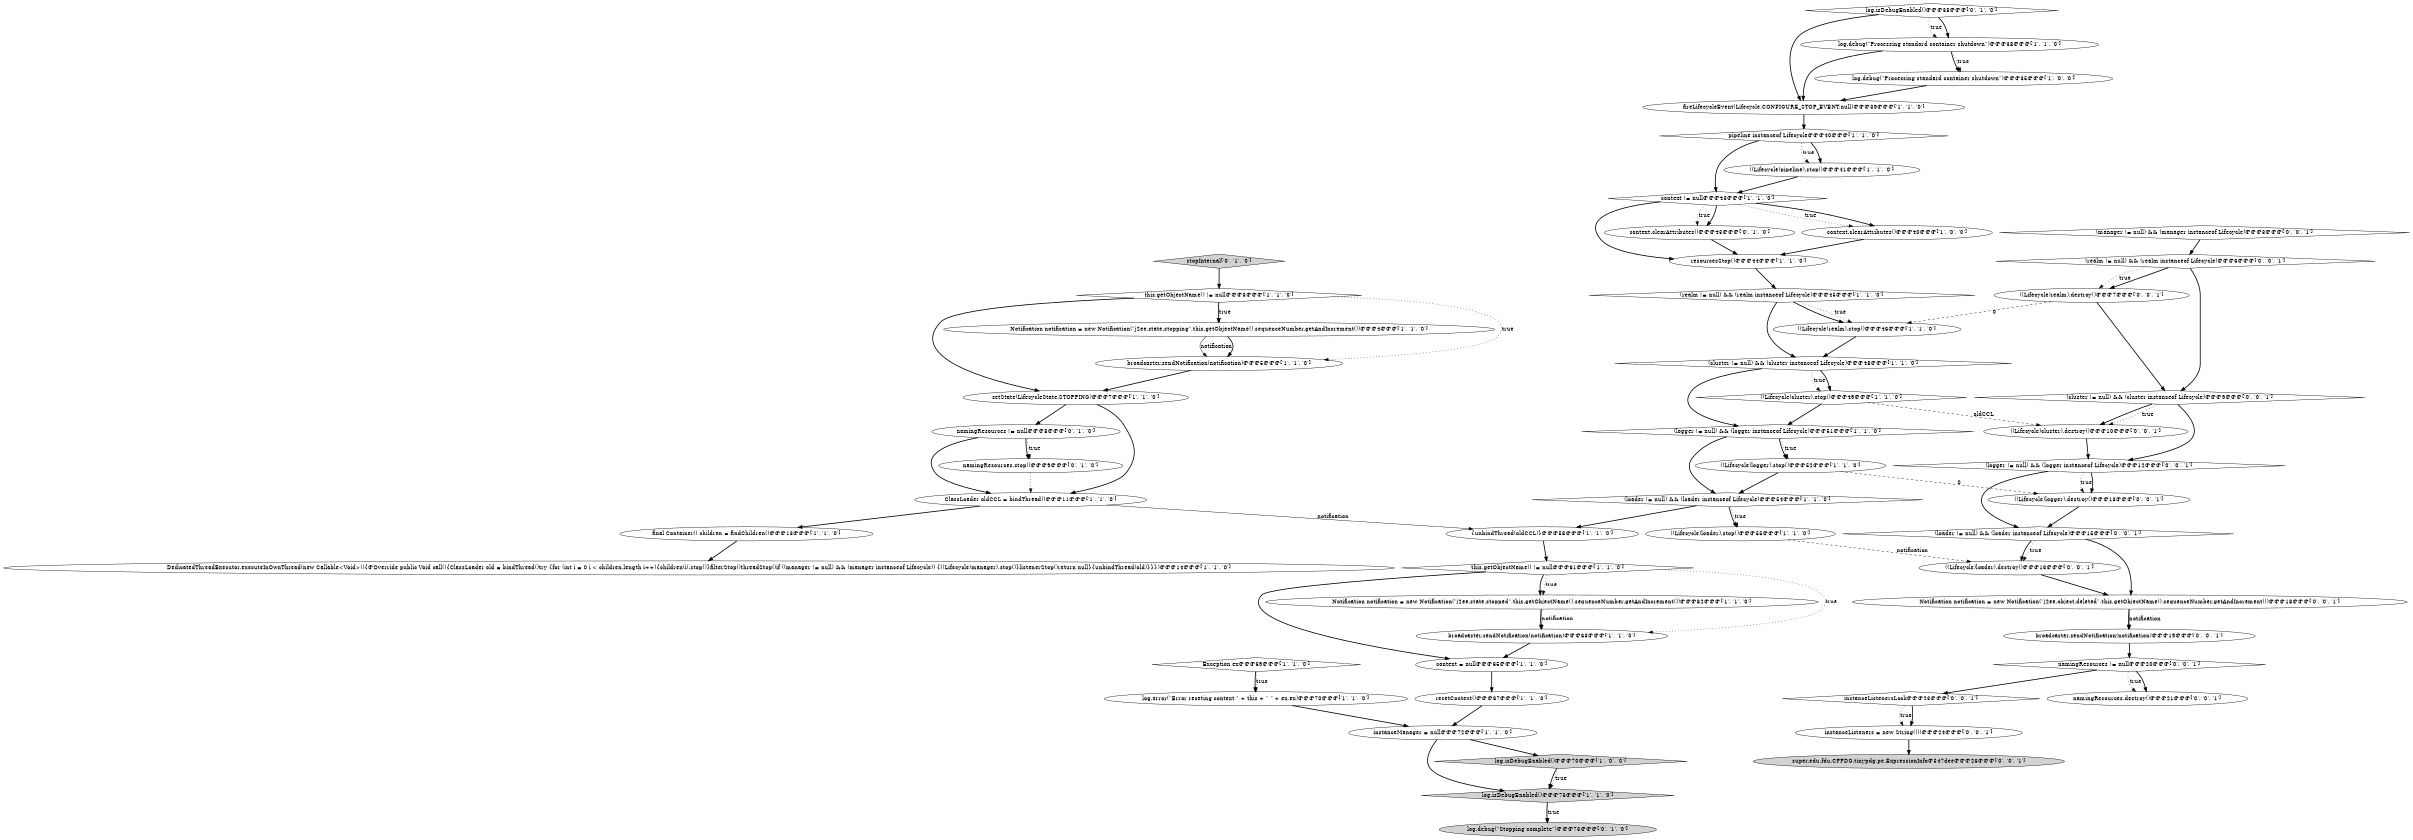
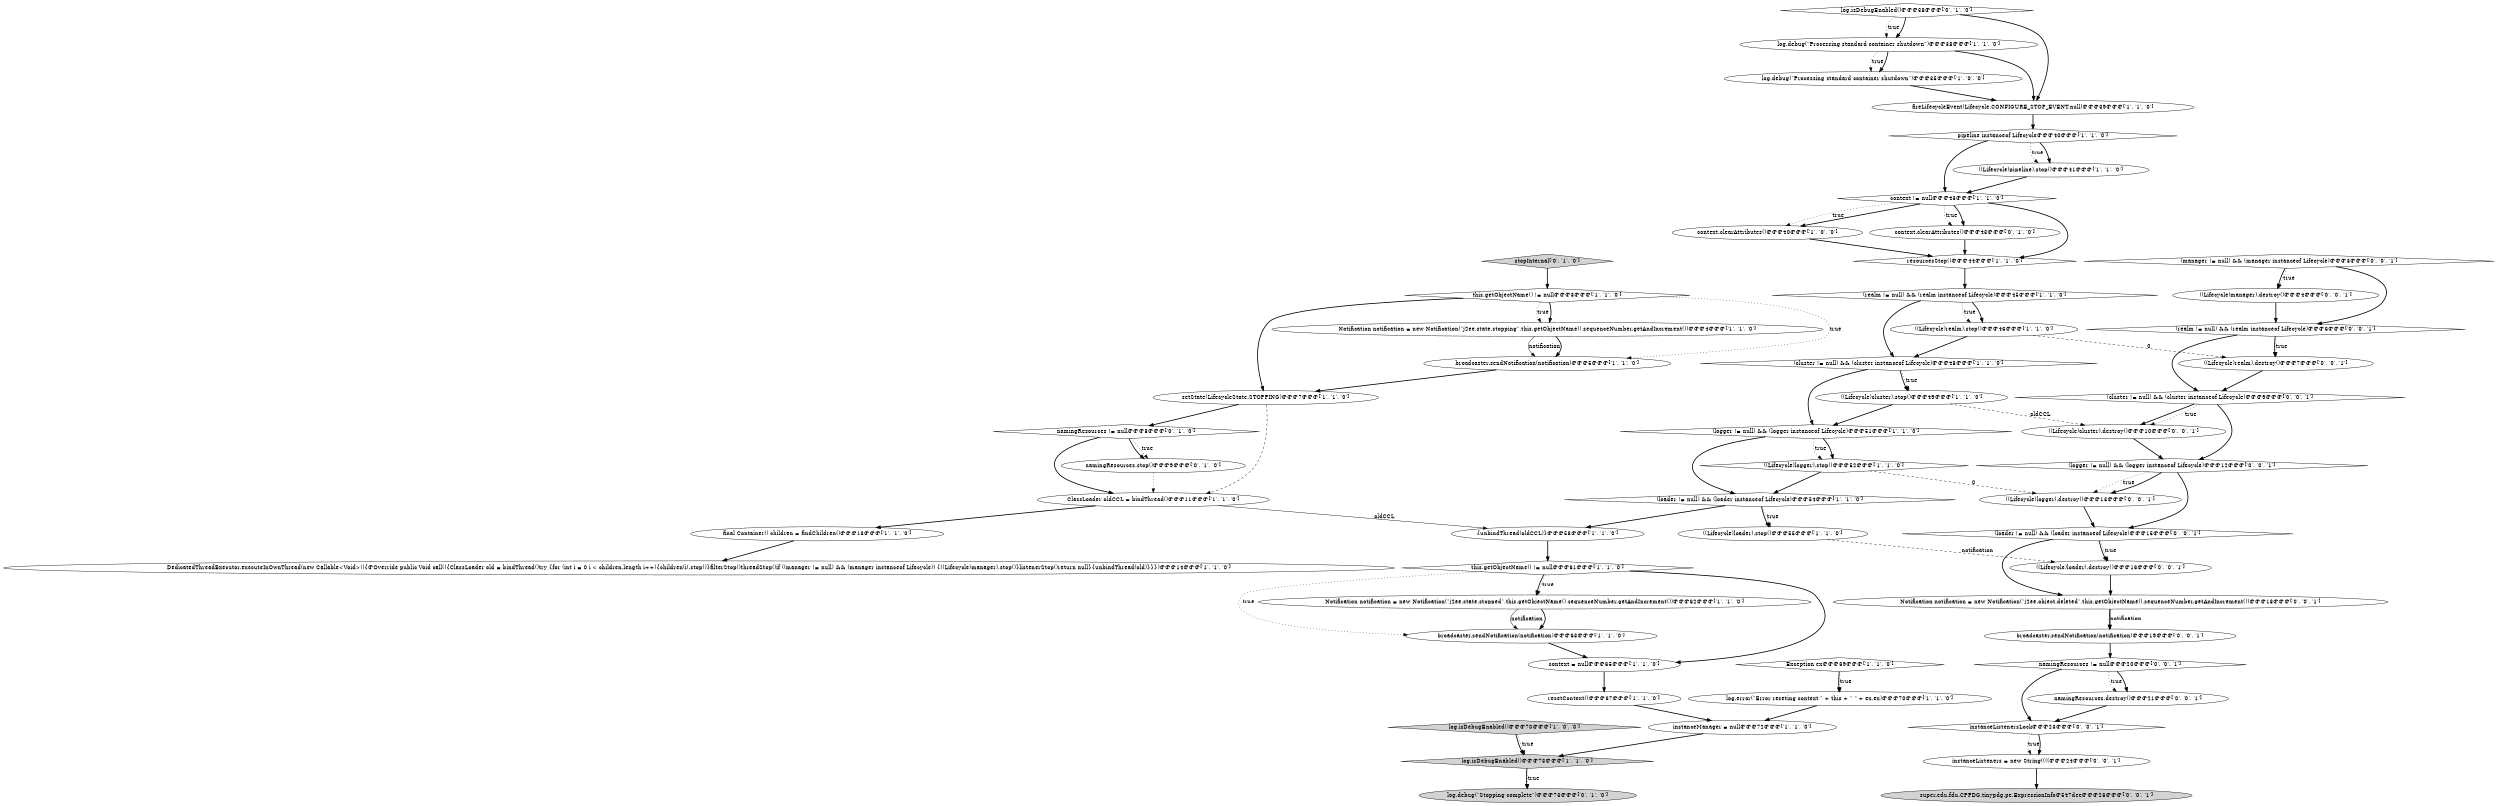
  digraph {
    node [fillcolor=white shape=ellipse style=filled]
    edge [style=bold]
    n1 [label="broadcaster.sendNotification(notification)@@@63@@@['1', '1', '0']"]
    n2 [label="context = null@@@65@@@['1', '1', '0']"]
    n3 [label="resetContext()@@@67@@@['1', '1', '0']"]
    n4 [label="log.error(\"Error reseting context \" + this + \" \" + ex,ex)@@@70@@@['1', '1', '0']"]
    n5 [label="instanceManager = null@@@72@@@['1', '1', '0']"]
    n6 [fillcolor=lightgray label="log.isDebugEnabled()@@@70@@@['1', '0', '0']" shape=diamond]
    n7 [fillcolor=lightgray label="log.isDebugEnabled()@@@73@@@['1', '1', '0']" shape=diamond]
    n8 [label="((Lifecycle)cluster).destroy()@@@10@@@['0', '0', '1']"]
    n9 [label="(logger != null) && (logger instanceof Lifecycle)@@@12@@@['0', '0', '1']" shape=diamond]
    n10 [label="((Lifecycle)logger).destroy()@@@13@@@['0', '0', '1']"]
    n11 [label="(loader != null) && (loader instanceof Lifecycle)@@@15@@@['0', '0', '1']" shape=diamond]
+   n12 [label="((Lifecycle)manager).destroy()@@@4@@@['0', '0', '1']"]
    n13 [label="(realm != null) && (realm instanceof Lifecycle)@@@6@@@['0', '0', '1']" shape=diamond]
    n14 [label="(cluster != null) && (cluster instanceof Lifecycle)@@@9@@@['0', '0', '1']" shape=diamond]
    n15 [label="((Lifecycle)realm).destroy()@@@7@@@['0', '0', '1']"]
    n16 [label="(manager != null) && (manager instanceof Lifecycle)@@@3@@@['0', '0', '1']" shape=diamond]
    n17 [label="final Container(( children = findChildren()@@@13@@@['1', '1', '0']"]
    n18 [label="DedicatedThreadExecutor.executeInOwnThread(new Callable<Void>(){@Override public Void call(){ClassLoader old = bindThread()try {for (int i = 0 i < children.length i++){children(i(.stop()}filterStop()threadStop()if ((manager != null) && (manager instanceof Lifecycle)) {((Lifecycle)manager).stop()}listenerStop()return null}{unbindThread(old)}}})@@@14@@@['1', '1', '0']"]
    n19 [label="instanceListeners = new String((((@@@24@@@['0', '0', '1']"]
    n20 [fillcolor=lightgray label="super.edu.fdu.CPPDG.tinypdg.pe.ExpressionInfo@547dee@@@26@@@['0', '0', '1']"]
    n21 [fillcolor=lightgray label="log.debug(\"Stopping complete\")@@@73@@@['0', '1', '0']"]
-   n22 [label="namingResources != null@@@8@@@['0', '1', '0']"]
+   n22 [label="namingResources != null@@@8@@@['0', '1', '0']" shape=diamond]
    n23 [label="ClassLoader oldCCL = bindThread()@@@11@@@['1', '1', '0']"]
    n24 [label="namingResources.stop()@@@9@@@['0', '1', '0']"]
    n25 [label="{unbindThread(oldCCL)}@@@58@@@['1', '1', '0']"]
    n26 [label="((Lifecycle)realm).stop()@@@46@@@['1', '1', '0']"]
    n27 [label="(cluster != null) && (cluster instanceof Lifecycle)@@@48@@@['1', '1', '0']" shape=diamond]
-   n28 [label="((Lifecycle)cluster).stop()@@@49@@@['1', '1', '0']" shape=diamond]
+   n28 [label="((Lifecycle)cluster).stop()@@@49@@@['1', '1', '0']"]
    n29 [label="(logger != null) && (logger instanceof Lifecycle)@@@51@@@['1', '1', '0']" shape=diamond]
    n30 [label="broadcaster.sendNotification(notification)@@@19@@@['0', '0', '1']"]
    n31 [label="namingResources != null@@@20@@@['0', '0', '1']" shape=diamond]
    n32 [label="instanceListenersLock@@@23@@@['0', '0', '1']" shape=diamond]
    n33 [label="namingResources.destroy()@@@21@@@['0', '0', '1']"]
    n34 [label="Exception ex@@@69@@@['1', '1', '0']" shape=diamond]
    n35 [label="context.clearAttributes()@@@40@@@['1', '0', '0']"]
-   n36 [label="resourcesStop()@@@44@@@['1', '1', '0']"]
+   n36 [label="resourcesStop()@@@44@@@['1', '1', '0']" shape=diamond]
    n37 [label="(realm != null) && (realm instanceof Lifecycle)@@@45@@@['1', '1', '0']" shape=diamond]
    n38 [label="log.debug(\"Processing standard container shutdown\")@@@35@@@['1', '0', '0']"]
    n39 [label="fireLifecycleEvent(Lifecycle.CONFIGURE_STOP_EVENT,null)@@@39@@@['1', '1', '0']"]
    n40 [label="pipeline instanceof Lifecycle@@@40@@@['1', '1', '0']" shape=diamond]
    n41 [label="this.getObjectName() != null@@@61@@@['1', '1', '0']" shape=diamond]
    n42 [label="context.clearAttributes()@@@43@@@['0', '1', '0']"]
    n43 [label="setState(LifecycleState.STOPPING)@@@7@@@['1', '1', '0']"]
    n44 [label="(loader != null) && (loader instanceof Lifecycle)@@@54@@@['1', '1', '0']" shape=diamond]
    n45 [label="((Lifecycle)loader).stop()@@@55@@@['1', '1', '0']"]
    n46 [label="((Lifecycle)loader).destroy()@@@16@@@['0', '0', '1']"]
    n47 [label="Notification notification = new Notification(\"j2ee.state.stopping\",this.getObjectName(),sequenceNumber.getAndIncrement())@@@4@@@['1', '1', '0']"]
    n48 [label="broadcaster.sendNotification(notification)@@@5@@@['1', '1', '0']"]
-   n49 [label="((Lifecycle)logger).stop()@@@52@@@['1', '1', '0']"]
+   n49 [label="((Lifecycle)logger).stop()@@@52@@@['1', '1', '0']" shape=diamond]
    n50 [label="Notification notification = new Notification(\"j2ee.state.stopped\",this.getObjectName(),sequenceNumber.getAndIncrement())@@@62@@@['1', '1', '0']"]
    n51 [label="Notification notification = new Notification(\"j2ee.object.deleted\",this.getObjectName(),sequenceNumber.getAndIncrement())@@@18@@@['0', '0', '1']"]
    n52 [label="context != null@@@43@@@['1', '1', '0']" shape=diamond]
    n53 [label="log.isDebugEnabled()@@@38@@@['0', '1', '0']" shape=diamond]
    n54 [label="log.debug(\"Processing standard container shutdown\")@@@38@@@['1', '1', '0']"]
    n55 [fillcolor=lightgray label="stopInternal['0', '1', '0']" shape=diamond]
    n56 [label="this.getObjectName() != null@@@3@@@['1', '1', '0']" shape=diamond]
    n57 [label="((Lifecycle)pipeline).stop()@@@41@@@['1', '1', '0']"]
    n1 -> n2
    n2 -> n3
    n3 -> n5
    n4 -> n5
-   n5 -> n6
    n5 -> n7
    n6 -> n7 [label=true style=dotted]
    n6 -> n7
    n7 -> n21
    n7 -> n21 [label=true style=dotted]
    n8 -> n9
    n9 -> n10 [label=true style=dotted]
    n9 -> n10
    n9 -> n11
    n10 -> n11
    n11 -> n46
    n11 -> n46 [label=true style=dotted]
    n11 -> n51
+   n12 -> n13
    n13 -> n14
    n13 -> n15
    n13 -> n15 [label=true style=dotted]
    n14 -> n8
    n14 -> n8 [label=true style=dotted]
    n14 -> n9
    n15 -> n14
+   n16 -> n12
+   n16 -> n12 [label=true style=dotted]
    n16 -> n13
    n17 -> n18
    n19 -> n20
    n22 -> n23
    n22 -> n24 [label=true style=dotted]
    n22 -> n24
    n23 -> n17
-   n23 -> n25 [label=notification style=solid]
+   n23 -> n25 [label=oldCCL style=solid]
    n24 -> n23 [style=dotted]
    n25 -> n41
-   n15 -> n26 [label=0 style=dashed]
+   n26 -> n15 [label=0 style=dashed]
    n26 -> n27
    n27 -> n28 [label=true style=dotted]
    n27 -> n28
    n27 -> n29
    n28 -> n8 [label=oldCCL style=dashed]
    n28 -> n29
    n29 -> n44
    n29 -> n49
    n29 -> n49 [label=true style=dotted]
    n30 -> n31
    n31 -> n32
    n31 -> n33 [label=true style=dotted]
    n31 -> n33
    n32 -> n19 [label=true style=dotted]
    n32 -> n19
+   n33 -> n32
    n34 -> n4
    n34 -> n4 [label=true style=dotted]
    n35 -> n36
    n36 -> n37
    n37 -> n26
    n37 -> n26 [label=true style=dotted]
    n37 -> n27
    n38 -> n39
    n39 -> n40
    n40 -> n52
    n40 -> n57
    n40 -> n57 [label=true style=dotted]
    n41 -> n1 [label=true style=dotted]
    n41 -> n2
    n41 -> n50
    n41 -> n50 [label=true style=dotted]
    n42 -> n36
    n43 -> n22
-   n43 -> n23
+   n43 -> n23 [style=dashed]
    n44 -> n25
    n44 -> n45
    n44 -> n45 [label=true style=dotted]
    n45 -> n46 [label=notification style=dashed]
    n46 -> n51
    n47 -> n48 [label=notification style=solid]
    n47 -> n48
    n48 -> n43
    n49 -> n10 [label=0 style=dashed]
    n49 -> n44
    n50 -> n1
    n50 -> n1 [label=notification style=solid]
    n51 -> n30
    n51 -> n30 [label=notification style=solid]
    n52 -> n35
    n52 -> n35 [label=true style=dotted]
    n52 -> n36
    n52 -> n42
    n52 -> n42 [label=true style=dotted]
    n53 -> n39
    n53 -> n54
    n53 -> n54 [label=true style=dotted]
    n54 -> n38 [label=true style=dotted]
    n54 -> n38
    n54 -> n39
    n55 -> n56
    n56 -> n43
    n56 -> n47
    n56 -> n47 [label=true style=dotted]
    n56 -> n48 [label=true style=dotted]
    n57 -> n52
  }
